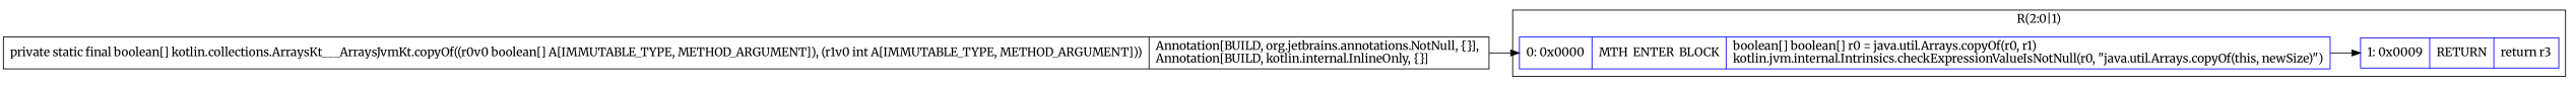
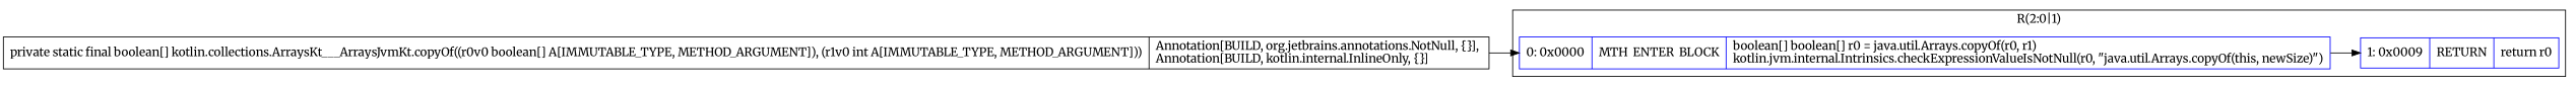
  digraph {
    rankdir=LR
    fontname=Merriweather
    node [color=blue shape=record fontname=Merriweather]
    edge [fontname=Merriweather]
    n1 [label="{0\:\ 0x0000|MTH_ENTER_BLOCK\l|boolean[] boolean[] r0 = java.util.Arrays.copyOf(r0, r1)\lkotlin.jvm.internal.Intrinsics.checkExpressionValueIsNotNull(r0, \"java.util.Arrays.copyOf(this, newSize)\")\l}"]
-   n2 [label="{1\:\ 0x0009|RETURN\l|return r3\l}"]
+   n2 [label="{1\:\ 0x0009|RETURN\l|return r0\l}"]
    n3 [label="{private static final boolean[] kotlin.collections.ArraysKt___ArraysJvmKt.copyOf((r0v0 boolean[] A[IMMUTABLE_TYPE, METHOD_ARGUMENT]), (r1v0 int A[IMMUTABLE_TYPE, METHOD_ARGUMENT]))  | Annotation[BUILD, org.jetbrains.annotations.NotNull, \{\}], \lAnnotation[BUILD, kotlin.internal.InlineOnly, \{\}]\l}" color=""]
    subgraph cluster_1 {
      label="R(2:0|1)"
      n1
      n2
    }
    n1 -> n2
    n3 -> n1
  }
